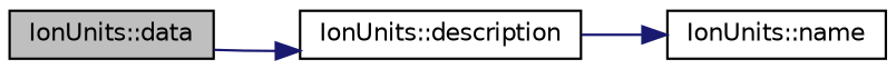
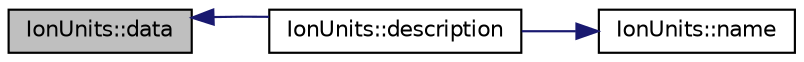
  digraph {
    rankdir=LR
    node [color=black fillcolor=white fontname=Helvetica fontsize=10 shape=record style=filled]
    edge [color=midnightblue fontname=Helvetica fontsize=10 labelfontname=Helvetica labelfontsize=10 style=solid]
    n1 [fillcolor=grey75 fontcolor=black height=0.2 label="IonUnits::data" width=0.4]
    n2 [height=0.2 label="IonUnits::description" width=0.4]
    n3 [height=0.2 label="IonUnits::name" width=0.4]
-   n1 -> n2
+   n2 -> n1
    n2 -> n3
  }
